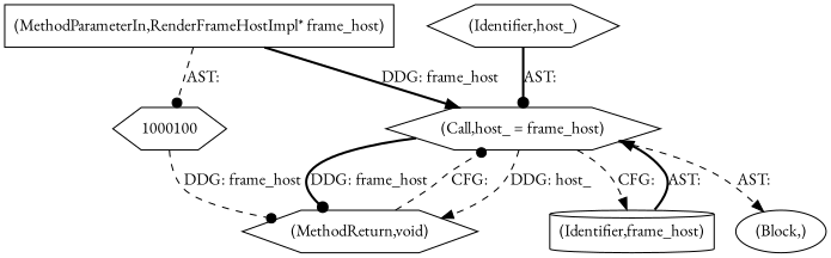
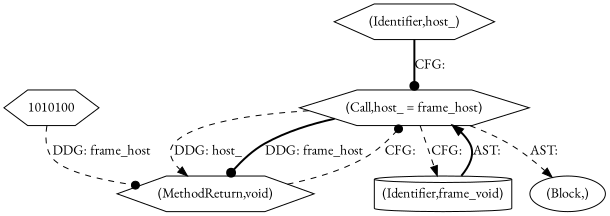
  digraph {
    fontname="EB Garamond"
    node [fontname="EB Garamond" shape=hexagon]
    edge [arrowhead=normal fontname="EB Garamond" style=dashed]
-   n1 [label="(MethodParameterIn,RenderFrameHostImpl* frame_host)" shape=box]
    n2 [label="(Call,host_ = frame_host)"]
-   1000100
+   1000100 [label=1010100]
    n4 [label="(MethodReturn,void)"]
-   n5 [label="(Identifier,frame_host)" shape=cylinder]
+   n5 [label="(Identifier,frame_void)" shape=cylinder]
    n6 [label="(Block,)" shape=ellipse]
    n7 [label="(Identifier,host_)"]
-   n1 -> n2 [label="DDG: frame_host" style=bold]
-   n1 -> 1000100 [arrowhead=dot label="AST: "]
    n2 -> n4 [label="DDG: host_"]
    n2 -> n4 [arrowhead=dot label="DDG: frame_host" style=bold]
    n2 -> n5 [label="CFG: "]
    n2 -> n6 [label="AST: "]
    1000100 -> n4 [arrowhead=dot label="DDG: frame_host"]
    n4 -> n2 [arrowhead=dot label="CFG: "]
    n5 -> n2 [label="AST: " style=bold]
-   n7 -> n2 [arrowhead=dot label="AST: " style=bold]
+   n7 -> n2 [arrowhead=dot label="CFG: " style=bold]
  }
